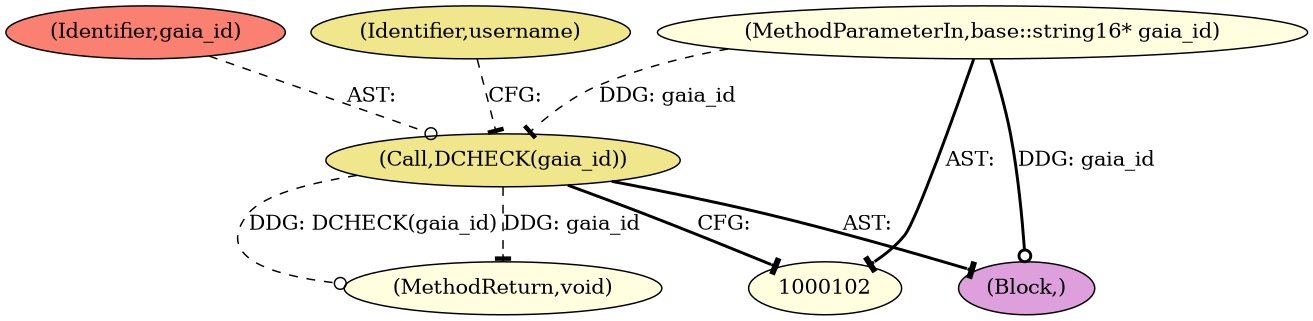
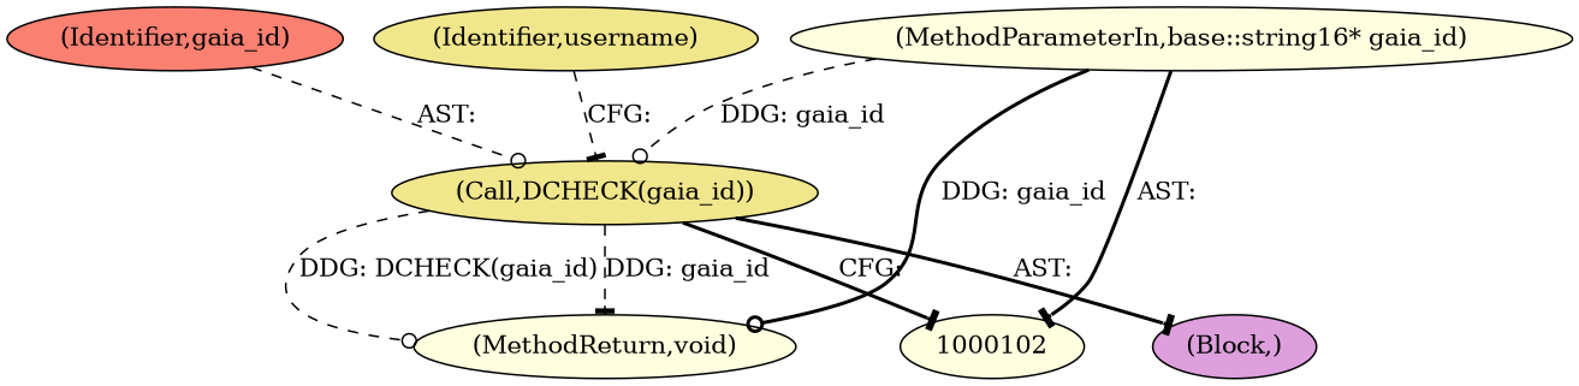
  digraph {
    node [fillcolor=lightyellow style=filled]
    edge [arrowhead=tee style=dashed]
    n1 [fillcolor=khaki label="(Call,DCHECK(gaia_id))"]
    n2 [label="(MethodReturn,void)"]
    n3 [fillcolor=plum label="(Block,)"]
    1000102
    n5 [fillcolor=salmon label="(Identifier,gaia_id)"]
    n6 [label="(MethodParameterIn,base::string16* gaia_id)"]
    n7 [fillcolor=khaki label="(Identifier,username)"]
    n1 -> n2 [label="DDG: gaia_id"]
    n1 -> n2 [arrowhead=odot label="DDG: DCHECK(gaia_id)"]
    n1 -> n3 [label="AST: " style=bold]
    n1 -> 1000102 [label="CFG: " style=bold]
    n5 -> n1 [arrowhead=odot label="AST: "]
-   n6 -> n1 [label="DDG: gaia_id"]
-   n6 -> n3 [arrowhead=odot label="DDG: gaia_id" style=bold]
+   n6 -> n1 [arrowhead=odot label="DDG: gaia_id"]
+   n6 -> n2 [arrowhead=odot label="DDG: gaia_id" style=bold]
    n6 -> 1000102 [label="AST: " style=bold]
    n7 -> n1 [label="CFG: "]
  }
